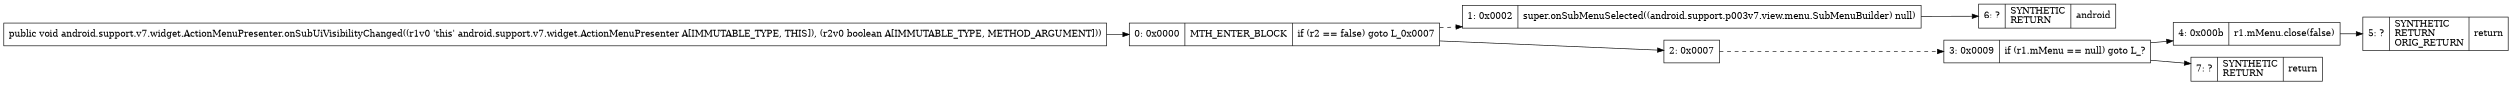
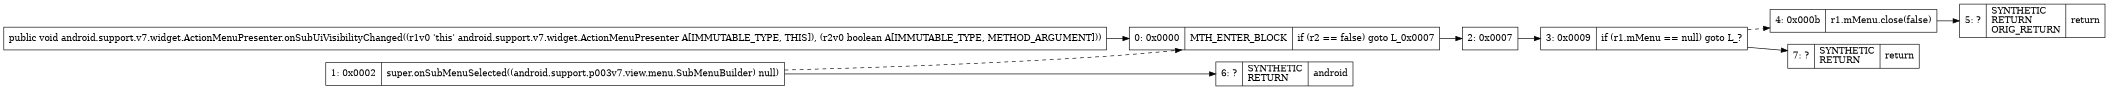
  digraph {
    rankdir=LR
    node [shape=record]
    n1 [label="{0\:\ 0x0000|MTH_ENTER_BLOCK\l|if (r2 == false) goto L_0x0007\l}"]
    n2 [label="{1\:\ 0x0002|super.onSubMenuSelected((android.support.p003v7.view.menu.SubMenuBuilder) null)\l}"]
    n3 [label="{2\:\ 0x0007}"]
    n4 [label="{6\:\ ?|SYNTHETIC\lRETURN\l|android\l}"]
    n5 [label="{3\:\ 0x0009|if (r1.mMenu == null) goto L_?\l}"]
    n6 [label="{4\:\ 0x000b|r1.mMenu.close(false)\l}"]
    n7 [label="{7\:\ ?|SYNTHETIC\lRETURN\l|return\l}"]
    n8 [label="{5\:\ ?|SYNTHETIC\lRETURN\lORIG_RETURN\l|return\l}"]
    n9 [label="{public void android.support.v7.widget.ActionMenuPresenter.onSubUiVisibilityChanged((r1v0 'this' android.support.v7.widget.ActionMenuPresenter A[IMMUTABLE_TYPE, THIS]), (r2v0 boolean A[IMMUTABLE_TYPE, METHOD_ARGUMENT])) }"]
-   n1 -> n2 [style=dashed]
+   n2 -> n1 [style=dashed]
    n1 -> n3
    n2 -> n4
-   n3 -> n5 [style=dashed]
-   n5 -> n6 [style=solid]
+   n3 -> n5
+   n5 -> n6 [style=dashed]
    n5 -> n7
    n6 -> n8
    n9 -> n1
  }
